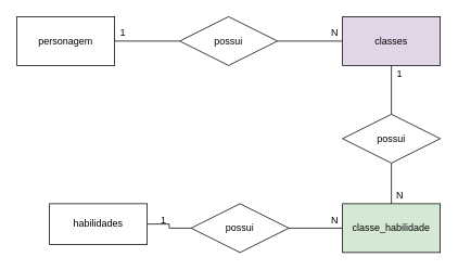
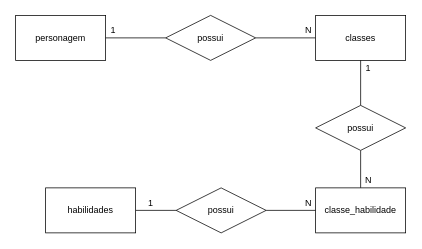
  <mxCell id="0" />
  <mxCell id="1" parent="0" />
  <mxCell id="2" value="personagem" style="rounded=0;whiteSpace=wrap;html=1;" vertex="1" parent="1"><mxGeometry x="20" y="20" width="120" height="60" as="geometry" /></mxCell>
  <mxCell id="3" value="" style="edgeStyle=orthogonalEdgeStyle;rounded=0;orthogonalLoop=1;jettySize=auto;html=1;endArrow=none;endFill=0;" edge="1" parent="1" source="4" target="8"><mxGeometry relative="1" as="geometry" /></mxCell>
- <mxCell id="4" value="classes" style="rounded=0;whiteSpace=wrap;html=1;fillColor=#e1d5e7;" vertex="1" parent="1"><mxGeometry x="420" y="20" width="120" height="60" as="geometry" /></mxCell>
+ <mxCell id="4" value="classes" style="rounded=0;whiteSpace=wrap;html=1;" vertex="1" parent="1"><mxGeometry x="420" y="20" width="120" height="60" as="geometry" /></mxCell>
  <mxCell id="5" value="" style="edgeStyle=orthogonalEdgeStyle;rounded=0;orthogonalLoop=1;jettySize=auto;html=1;endArrow=none;endFill=0;" edge="1" parent="1" source="6" target="18"><mxGeometry relative="1" as="geometry" /></mxCell>
- <mxCell id="6" value="habilidades" style="rounded=0;whiteSpace=wrap;html=1;" vertex="1" parent="1"><mxGeometry x="60" y="250" width="120" height="50" as="geometry" /></mxCell>
+ <mxCell id="6" value="habilidades" style="rounded=0;whiteSpace=wrap;html=1;" vertex="1" parent="1"><mxGeometry x="60" y="250" width="120" height="60" as="geometry" /></mxCell>
  <mxCell id="7" value="" style="edgeStyle=orthogonalEdgeStyle;rounded=0;orthogonalLoop=1;jettySize=auto;html=1;endArrow=none;endFill=0;" edge="1" parent="1" source="8" target="2"><mxGeometry relative="1" as="geometry" /></mxCell>
  <mxCell id="8" value="possui" style="shape=rhombus;perimeter=rhombusPerimeter;whiteSpace=wrap;html=1;align=center;" vertex="1" parent="1"><mxGeometry x="220" y="20" width="120" height="60" as="geometry" /></mxCell>
  <mxCell id="9" value="" style="edgeStyle=orthogonalEdgeStyle;rounded=0;orthogonalLoop=1;jettySize=auto;html=1;endArrow=none;endFill=0;" edge="1" parent="1" source="11" target="4"><mxGeometry relative="1" as="geometry" /></mxCell>
  <mxCell id="10" value="" style="edgeStyle=orthogonalEdgeStyle;rounded=0;orthogonalLoop=1;jettySize=auto;html=1;endArrow=none;endFill=0;" edge="1" parent="1" source="11" target="16"><mxGeometry relative="1" as="geometry" /></mxCell>
  <mxCell id="11" value="possui" style="shape=rhombus;perimeter=rhombusPerimeter;whiteSpace=wrap;html=1;align=center;" vertex="1" parent="1"><mxGeometry x="420" y="140" width="120" height="60" as="geometry" /></mxCell>
  <mxCell id="12" value="1" style="text;html=1;align=center;verticalAlign=middle;resizable=0;points=[];autosize=1;strokeColor=none;" vertex="1" parent="1"><mxGeometry x="140" y="30" width="20" height="20" as="geometry" /></mxCell>
  <mxCell id="13" value="N" style="text;html=1;align=center;verticalAlign=middle;resizable=0;points=[];autosize=1;strokeColor=none;" vertex="1" parent="1"><mxGeometry x="400" y="30" width="20" height="20" as="geometry" /></mxCell>
  <mxCell id="14" value="1" style="text;html=1;align=center;verticalAlign=middle;resizable=0;points=[];autosize=1;strokeColor=none;" vertex="1" parent="1"><mxGeometry x="480" y="80" width="20" height="20" as="geometry" /></mxCell>
  <mxCell id="15" value="N" style="text;html=1;align=center;verticalAlign=middle;resizable=0;points=[];autosize=1;strokeColor=none;" vertex="1" parent="1"><mxGeometry x="480" y="230" width="20" height="20" as="geometry" /></mxCell>
- <mxCell id="16" value="classe_habilidade" style="rounded=0;whiteSpace=wrap;html=1;fillColor=#d5e8d4;" vertex="1" parent="1"><mxGeometry x="420" y="250" width="120" height="60" as="geometry" /></mxCell>
+ <mxCell id="16" value="classe_habilidade" style="rounded=0;whiteSpace=wrap;html=1;" vertex="1" parent="1"><mxGeometry x="420" y="250" width="120" height="60" as="geometry" /></mxCell>
  <mxCell id="17" value="" style="edgeStyle=orthogonalEdgeStyle;rounded=0;orthogonalLoop=1;jettySize=auto;html=1;endArrow=none;endFill=0;" edge="1" parent="1" source="18" target="16"><mxGeometry relative="1" as="geometry" /></mxCell>
  <mxCell id="18" value="possui" style="shape=rhombus;perimeter=rhombusPerimeter;whiteSpace=wrap;html=1;align=center;" vertex="1" parent="1"><mxGeometry x="234" y="250" width="120" height="60" as="geometry" /></mxCell>
  <mxCell id="19" value="1" style="text;html=1;align=center;verticalAlign=middle;resizable=0;points=[];autosize=1;strokeColor=none;" vertex="1" parent="1"><mxGeometry x="190" y="260" width="20" height="20" as="geometry" /></mxCell>
  <mxCell id="20" value="N" style="text;html=1;align=center;verticalAlign=middle;resizable=0;points=[];autosize=1;strokeColor=none;" vertex="1" parent="1"><mxGeometry x="400" y="260" width="20" height="20" as="geometry" /></mxCell>
